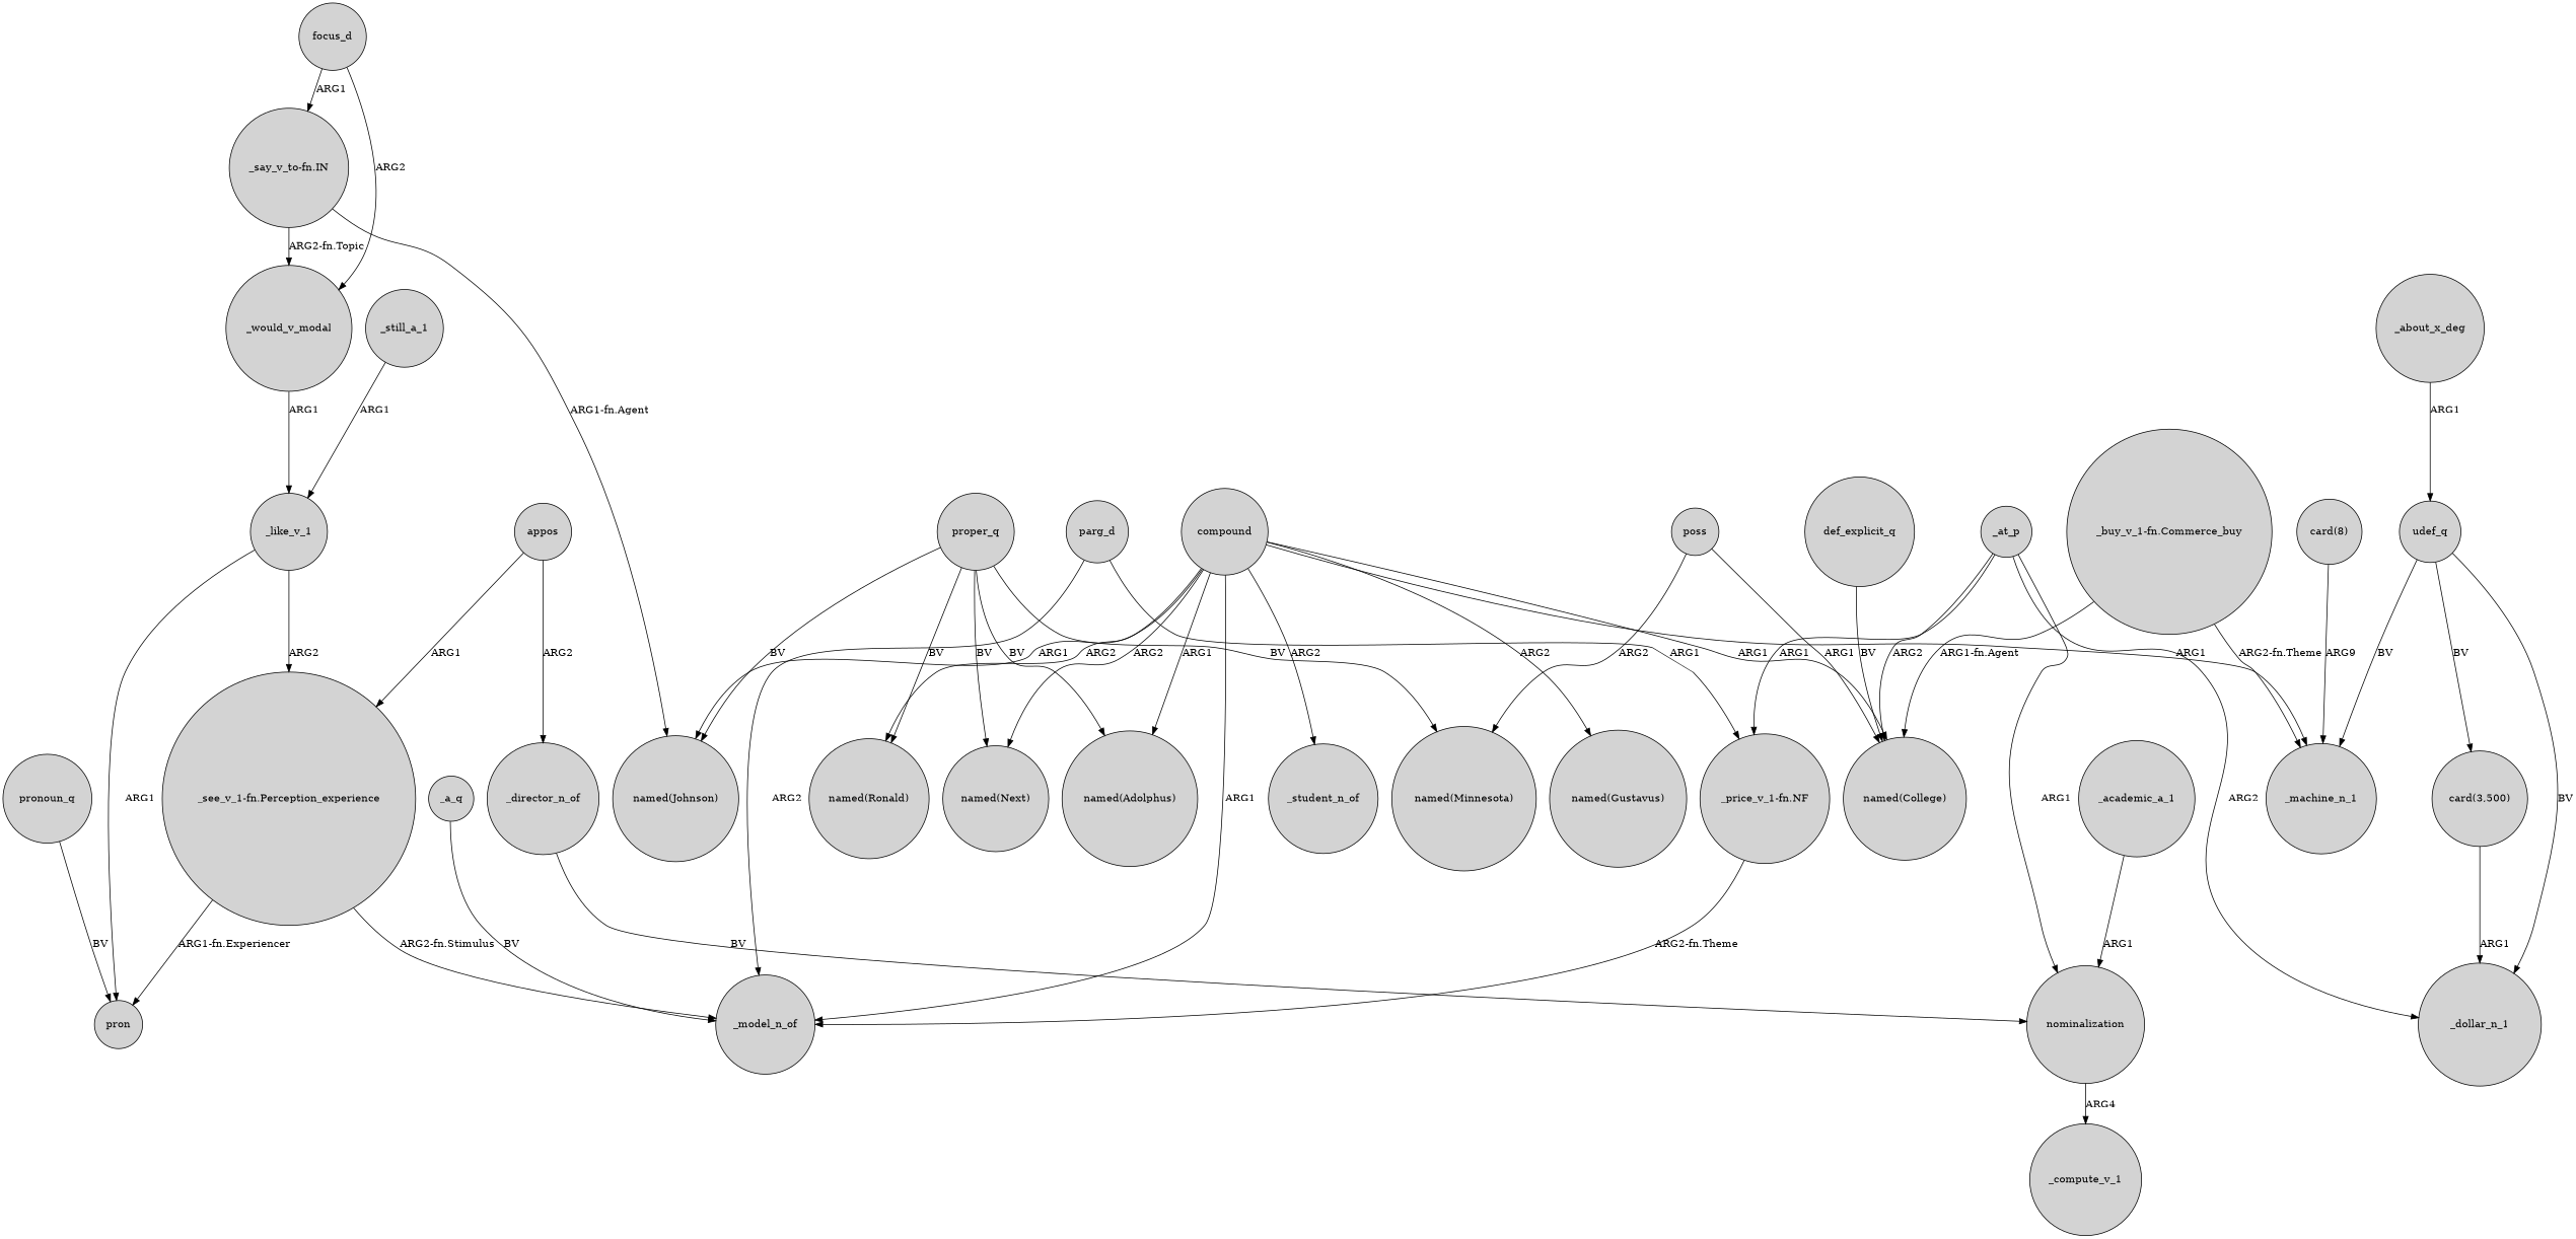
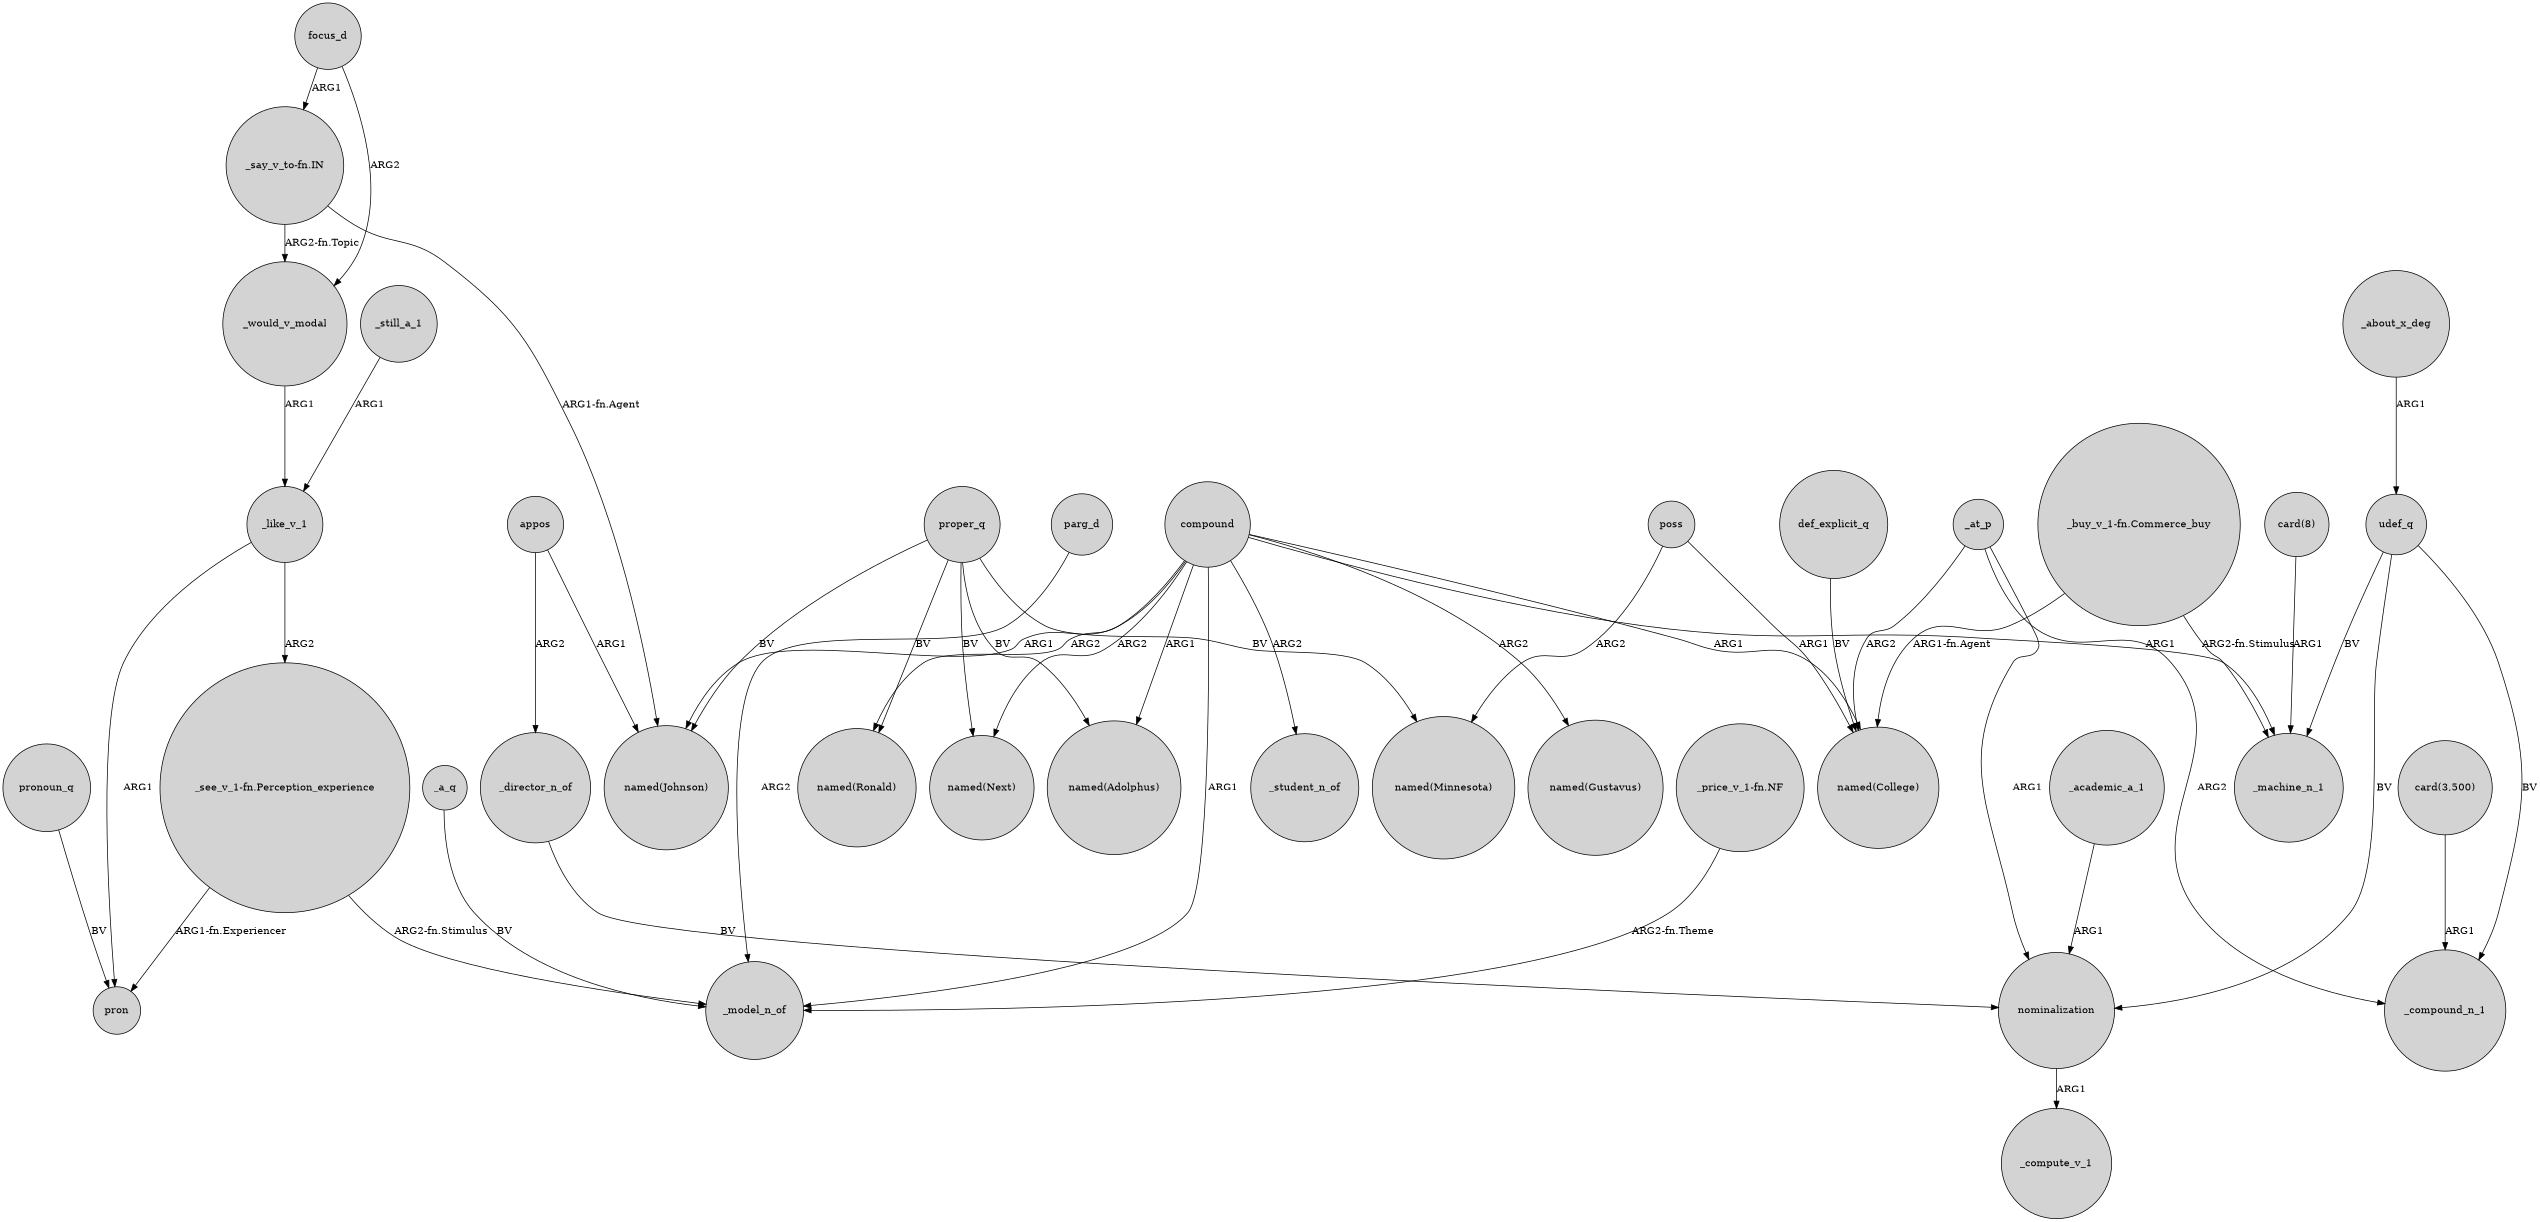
  digraph {
    node [shape=circle style=filled]
    "_say_v_to-fn.IN"
    _would_v_modal
    "named(Johnson)"
    _like_v_1
    "_see_v_1-fn.Perception_experience"
    pron
    udef_q
    _machine_n_1
-   _dollar_n_1
+   _dollar_n_1 [label=_compound_n_1]
    nominalization
    _director_n_of
    _compute_v_1
    focus_d
    compound
    _student_n_of
    "named(Next)"
    "named(Ronald)"
    _model_n_of
    "named(College)"
    "named(Adolphus)"
    "named(Gustavus)"
    _at_p
    "_price_v_1-fn.NF"
    _academic_a_1
    proper_q
    "named(Minnesota)"
    _a_q
    _about_x_deg
    def_explicit_q
    "card(3,500)"
    poss
    "card(8)"
    pronoun_q
    "_buy_v_1-fn.Commerce_buy"
    parg_d
    _still_a_1
    appos
    "_say_v_to-fn.IN" -> _would_v_modal [label="ARG2-fn.Topic"]
    "_say_v_to-fn.IN" -> "named(Johnson)" [label="ARG1-fn.Agent"]
    _would_v_modal -> _like_v_1 [label=ARG1]
    _like_v_1 -> "_see_v_1-fn.Perception_experience" [label=ARG2]
    _like_v_1 -> pron [label=ARG1]
    "_see_v_1-fn.Perception_experience" -> pron [label="ARG1-fn.Experiencer"]
    "_see_v_1-fn.Perception_experience" -> _model_n_of [label="ARG2-fn.Stimulus"]
    udef_q -> _machine_n_1 [label=BV]
    udef_q -> _dollar_n_1 [label=BV]
-   udef_q -> "card(3,500)" [label=BV]
-   nominalization -> _compute_v_1 [label=ARG4]
+   udef_q -> nominalization [label=BV]
+   nominalization -> _compute_v_1 [label=ARG1]
    _director_n_of -> nominalization [label=BV]
    focus_d -> "_say_v_to-fn.IN" [label=ARG1]
    focus_d -> _would_v_modal [label=ARG2]
    compound -> "named(Johnson)" [label=ARG1]
    compound -> _machine_n_1 [label=ARG1]
    compound -> _student_n_of [label=ARG2]
    compound -> "named(Next)" [label=ARG2]
    compound -> "named(Ronald)" [label=ARG2]
    compound -> _model_n_of [label=ARG1]
    compound -> "named(College)" [label=ARG1]
    compound -> "named(Adolphus)" [label=ARG1]
    compound -> "named(Gustavus)" [label=ARG2]
    _at_p -> _dollar_n_1 [label=ARG2]
    _at_p -> nominalization [label=ARG1]
    _at_p -> "named(College)" [label=ARG2]
-   _at_p -> "_price_v_1-fn.NF" [label=ARG1]
    "_price_v_1-fn.NF" -> _model_n_of [label="ARG2-fn.Theme"]
    _academic_a_1 -> nominalization [label=ARG1]
    proper_q -> "named(Johnson)" [label=BV]
    proper_q -> "named(Next)" [label=BV]
    proper_q -> "named(Ronald)" [label=BV]
    proper_q -> "named(Adolphus)" [label=BV]
    proper_q -> "named(Minnesota)" [label=BV]
    _a_q -> _model_n_of [label=BV]
    _about_x_deg -> udef_q [label=ARG1]
    def_explicit_q -> "named(College)" [label=BV]
    "card(3,500)" -> _dollar_n_1 [label=ARG1]
    poss -> "named(College)" [label=ARG1]
    poss -> "named(Minnesota)" [label=ARG2]
-   "card(8)" -> _machine_n_1 [label=ARG9]
+   "card(8)" -> _machine_n_1 [label=ARG1]
    pronoun_q -> pron [label=BV]
-   "_buy_v_1-fn.Commerce_buy" -> _machine_n_1 [label="ARG2-fn.Theme"]
+   "_buy_v_1-fn.Commerce_buy" -> _machine_n_1 [label="ARG2-fn.Stimulus"]
    "_buy_v_1-fn.Commerce_buy" -> "named(College)" [label="ARG1-fn.Agent"]
    parg_d -> _model_n_of [label=ARG2]
-   parg_d -> "_price_v_1-fn.NF" [label=ARG1]
    _still_a_1 -> _like_v_1 [label=ARG1]
-   appos -> "_see_v_1-fn.Perception_experience" [label=ARG1]
+   appos -> "named(Johnson)" [label=ARG1]
    appos -> _director_n_of [label=ARG2]
  }
